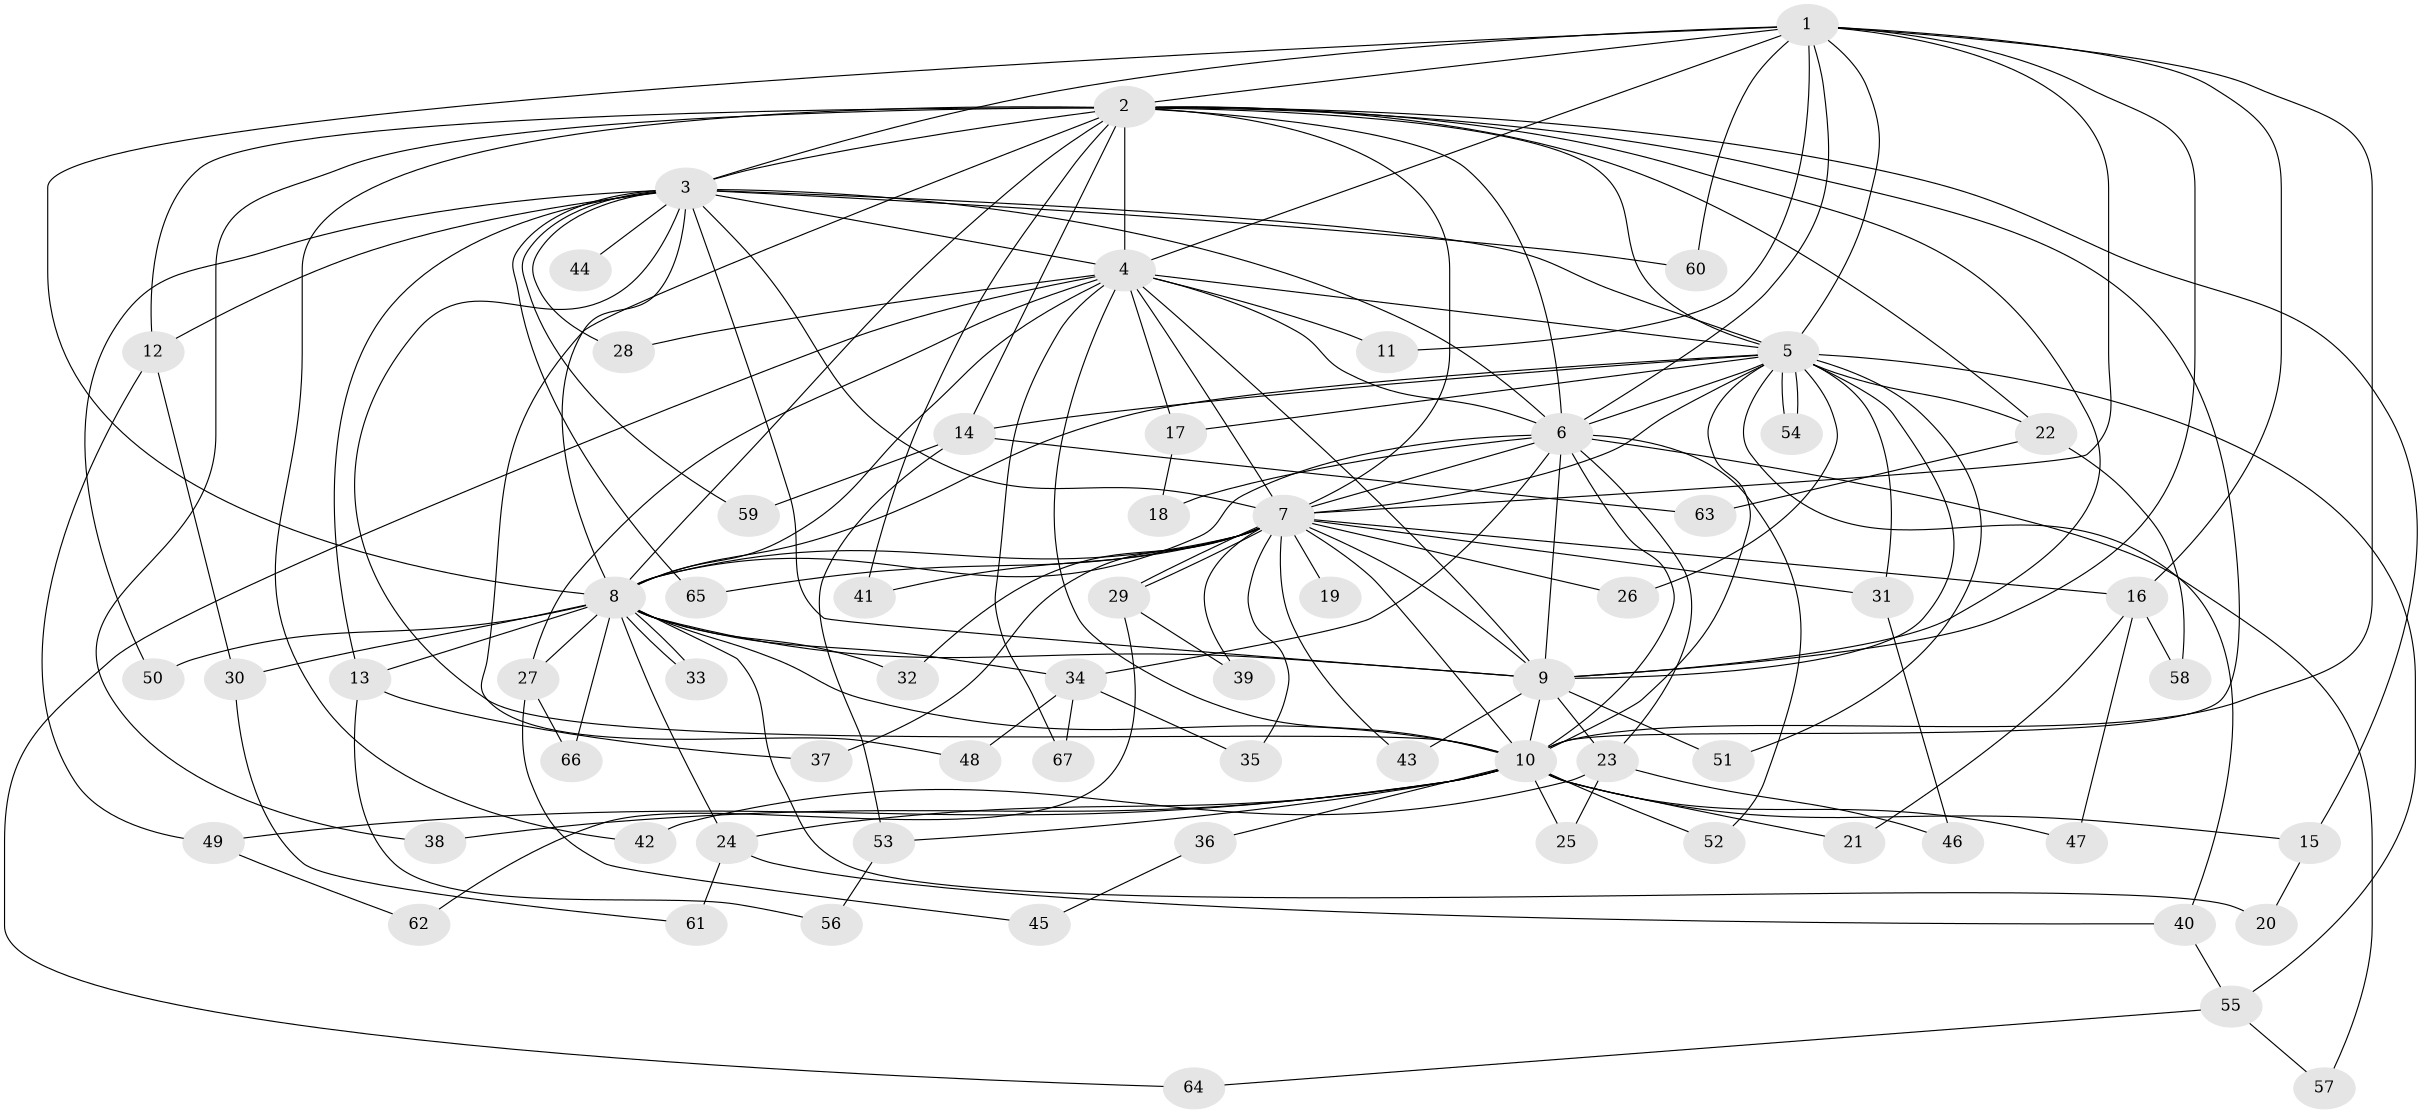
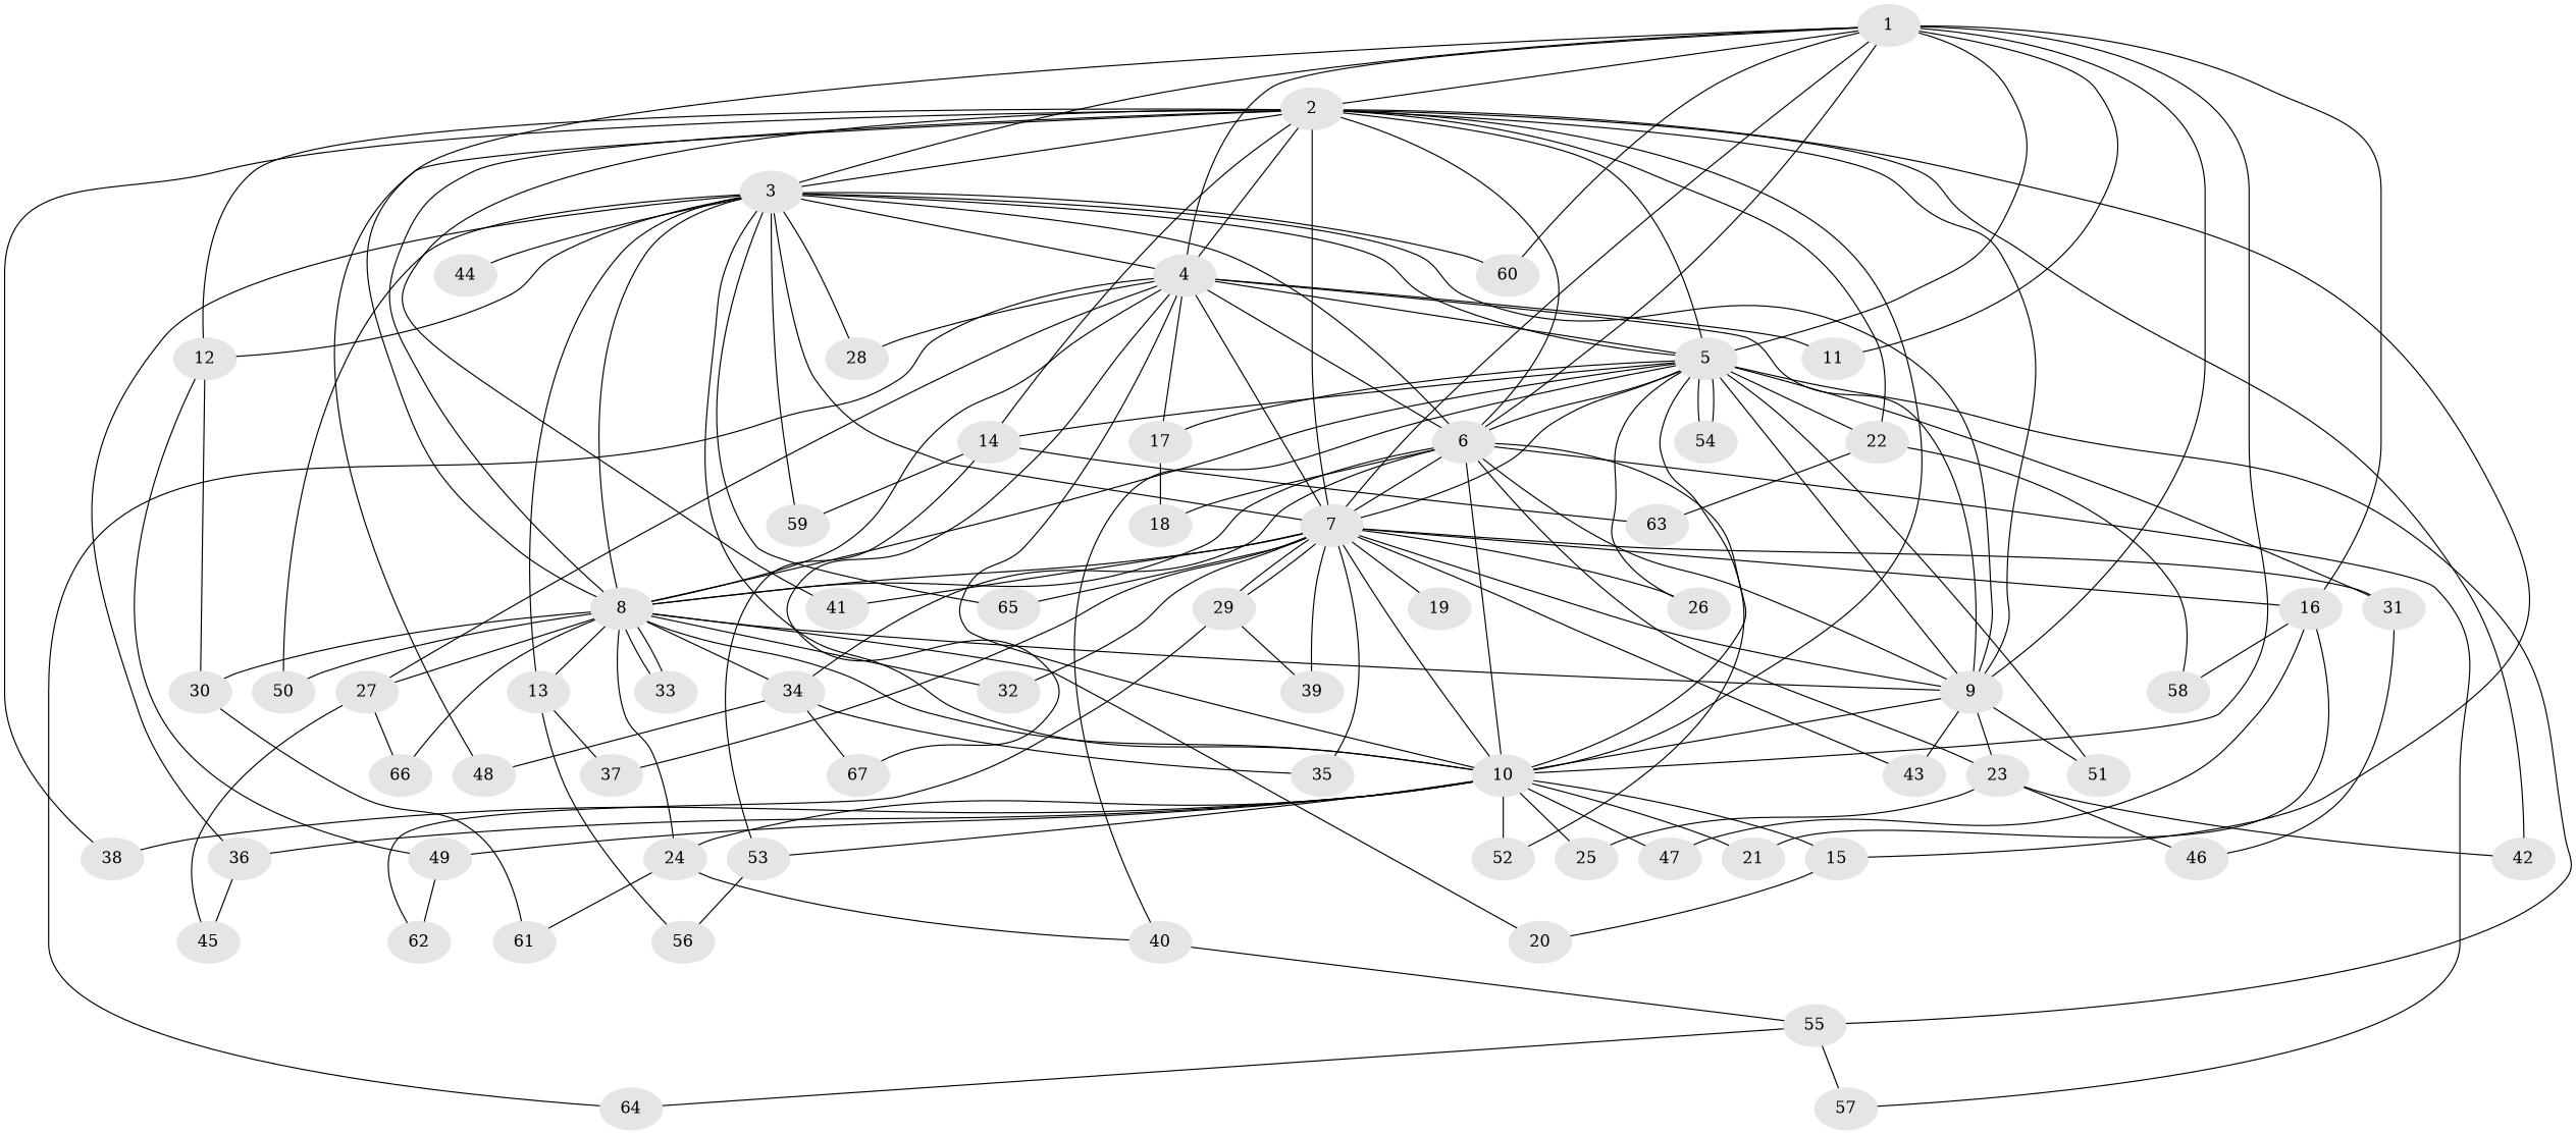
  graph {
    node [color=gray90 style=filled]
    1
    2
    3
    4
    5
    6
    7
    8
    9
    10
    11
    16
    60
    12
    14
    15
    22
    38
    41
    42
    48
    13
    28
    36
    44
    50
    59
    65
    17
    27
    64
    67
    26
    31
    40
    51
    54
    55
    18
    23
    34
    52
    57
    19
    29
    32
    35
    37
    39
    43
    20
    24
    30
    33
    66
    21
    25
    47
    49
    53
    58
    63
    56
    45
    46
    62
    61
    1 -- 2
    1 -- 3
    1 -- 4
    1 -- 5
    1 -- 6
    1 -- 7
    1 -- 8
    1 -- 9
    1 -- 10
    1 -- 11
    1 -- 16
    1 -- 60
    2 -- 3
    2 -- 4
    2 -- 5
    2 -- 6
    2 -- 7
    2 -- 8
    2 -- 9
    2 -- 10
    2 -- 12
    2 -- 14
    2 -- 15
    2 -- 22
    2 -- 38
    2 -- 41
    2 -- 42
    2 -- 48
    3 -- 4
    3 -- 5
    3 -- 6
    3 -- 7
    3 -- 8
    3 -- 9
    3 -- 10
    3 -- 60
    3 -- 12
    3 -- 13
    3 -- 28
+   3 -- 36
    3 -- 44
    3 -- 50
    3 -- 59
    3 -- 65
    4 -- 5
    4 -- 6
    4 -- 7
    4 -- 8
    4 -- 9
    4 -- 10
    4 -- 11
    4 -- 28
    4 -- 17
    4 -- 27
    4 -- 64
    4 -- 67
    5 -- 6
    5 -- 7
    5 -- 8
    5 -- 9
    5 -- 10
    5 -- 14
    5 -- 22
    5 -- 17
    5 -- 26
    5 -- 31
    5 -- 40
    5 -- 51
    5 -- 54
    5 -- 54
    5 -- 55
    6 -- 7
    6 -- 8
    6 -- 9
    6 -- 10
    6 -- 18
    6 -- 23
    6 -- 34
    6 -- 52
    6 -- 57
    7 -- 8
    7 -- 9
    7 -- 10
    7 -- 16
    7 -- 41
    7 -- 65
    7 -- 26
    7 -- 31
    7 -- 19
    7 -- 29
    7 -- 29
    7 -- 32
    7 -- 35
    7 -- 37
    7 -- 39
    7 -- 43
    8 -- 9
    8 -- 10
    8 -- 13
    8 -- 50
    8 -- 27
    8 -- 34
    8 -- 32
    8 -- 20
    8 -- 24
    8 -- 30
    8 -- 33
    8 -- 33
    8 -- 66
    9 -- 10
    9 -- 51
    9 -- 23
    9 -- 43
    10 -- 15
    10 -- 38
    10 -- 36
    10 -- 52
    10 -- 24
    10 -- 21
    10 -- 25
    10 -- 47
    10 -- 49
    10 -- 53
    16 -- 21
    16 -- 47
    16 -- 58
    12 -- 30
    12 -- 49
    14 -- 59
    14 -- 53
    14 -- 63
    15 -- 20
    22 -- 58
    22 -- 63
    13 -- 37
    13 -- 56
    36 -- 45
    17 -- 18
    27 -- 66
    27 -- 45
    31 -- 46
    40 -- 55
    55 -- 64
    55 -- 57
    23 -- 42
    23 -- 25
    23 -- 46
    34 -- 48
    34 -- 67
    34 -- 35
    29 -- 39
    29 -- 62
    24 -- 40
    24 -- 61
    30 -- 61
    49 -- 62
    53 -- 56
  }
